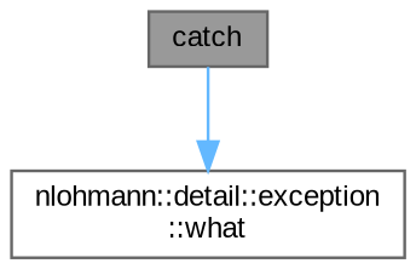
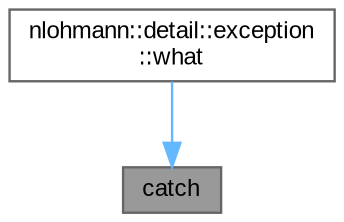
  digraph {
    rankdir=TB
    fontname="Liberation Sans"
    node [fontname="Liberation Sans" fontsize=10 shape=box style=filled]
    n1 [color=gray40 fillcolor=grey60 fontcolor=black height=0.2 label=catch width=0.4]
    n2 [color=grey40 fillcolor=white height=0.2 label="nlohmann::detail::exception\l::what" width=0.4]
-   n1 -> n2 [color=steelblue1 fontname="Liberation Sans" fontsize=10 labelfontname=Helvetica labelfontsize=10 style=solid]
+   n2 -> n1 [color=steelblue1 fontname="Liberation Sans" fontsize=10 labelfontname=Helvetica labelfontsize=10 style=solid]
  }
